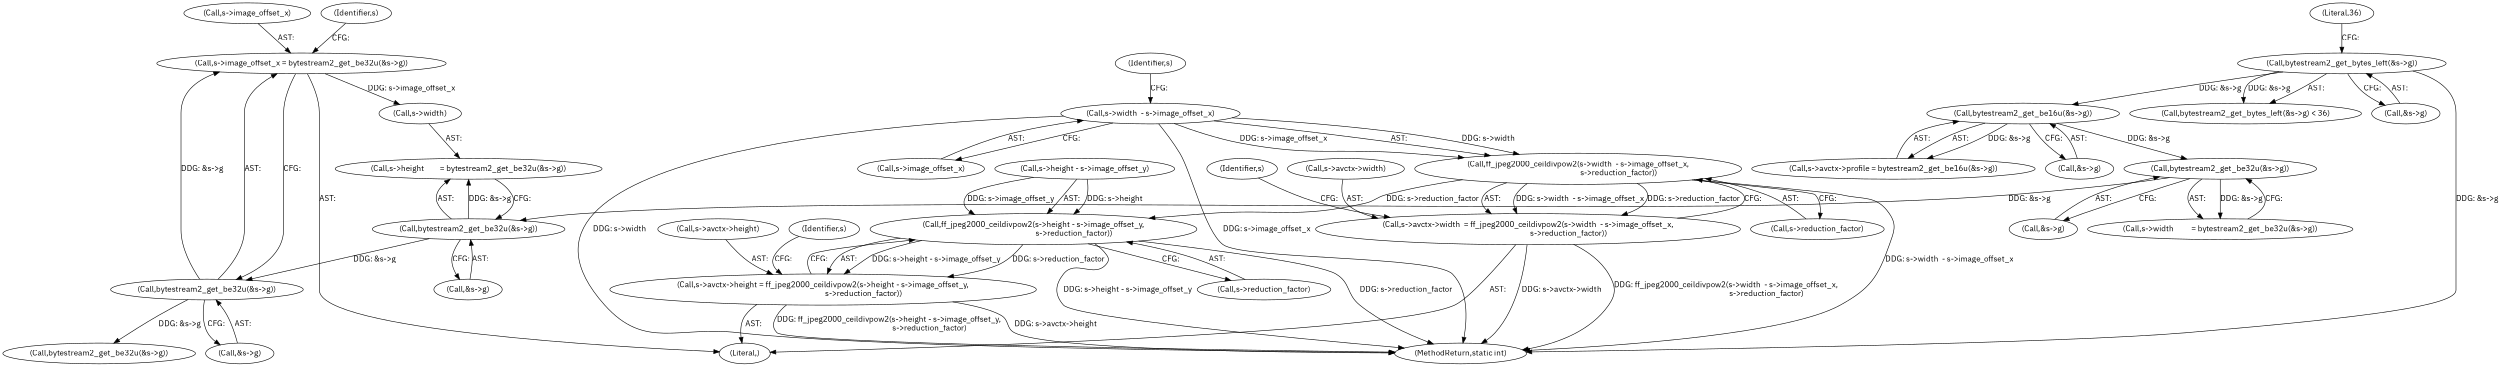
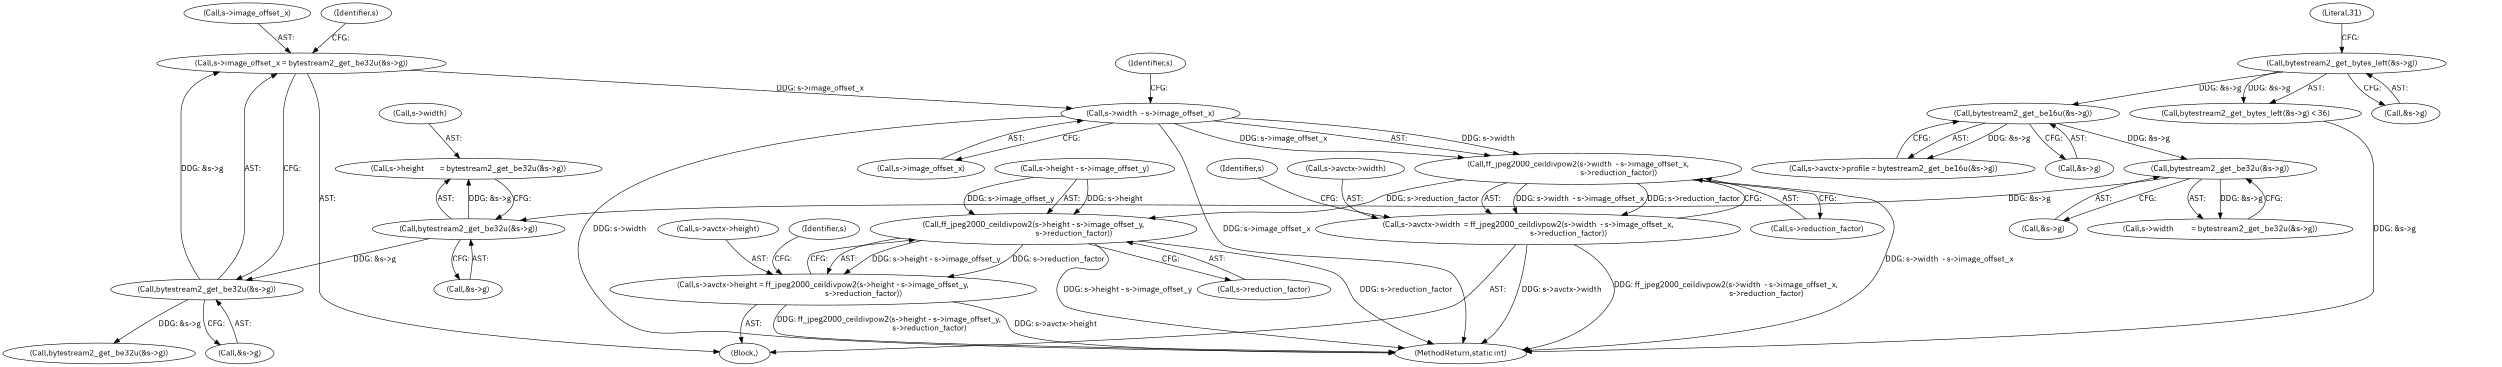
  digraph {
    fontname="IBM Plex Sans"
    node [fontname="IBM Plex Sans"]
    edge [fontname="IBM Plex Sans"]
    n1 [label="(Call,s->image_offset_x = bytestream2_get_be32u(&s->g))"]
    n2 [label="(Call,bytestream2_get_be32u(&s->g))"]
    n3 [label="(Call,s->width  - s->image_offset_x)"]
-   n4 [label="(Literal,)"]
+   n4 [label="(Block,)"]
    n5 [label="(Call,&s->g)"]
    n6 [label="(Call,bytestream2_get_be32u(&s->g))"]
    n7 [label="(MethodReturn,static int)"]
    n8 [label="(Call,ff_jpeg2000_ceildivpow2(s->width  - s->image_offset_x,\n                                               s->reduction_factor))"]
    n9 [label="(Call,s->image_offset_x)"]
    n10 [label="(Call,bytestream2_get_be32u(&s->g))"]
    n11 [label="(Call,s->height         = bytestream2_get_be32u(&s->g))"]
    n12 [label="(Call,&s->g)"]
    n13 [label="(Call,bytestream2_get_be32u(&s->g))"]
    n14 [label="(Call,s->width          = bytestream2_get_be32u(&s->g))"]
    n15 [label="(Call,&s->g)"]
    n16 [label="(Call,bytestream2_get_be16u(&s->g))"]
    n17 [label="(Call,s->avctx->profile = bytestream2_get_be16u(&s->g))"]
    n18 [label="(Call,&s->g)"]
    n19 [label="(Call,bytestream2_get_bytes_left(&s->g))"]
    n20 [label="(Call,bytestream2_get_bytes_left(&s->g) < 36)"]
    n21 [label="(Call,&s->g)"]
    n22 [label="(Call,s->avctx->width  = ff_jpeg2000_ceildivpow2(s->width  - s->image_offset_x,\n                                               s->reduction_factor))"]
    n23 [label="(Call,ff_jpeg2000_ceildivpow2(s->height - s->image_offset_y,\n                                               s->reduction_factor))"]
    n24 [label="(Call,s->reduction_factor)"]
    n25 [label="(Call,s->avctx->height = ff_jpeg2000_ceildivpow2(s->height - s->image_offset_y,\n                                               s->reduction_factor))"]
    n26 [label="(Call,s->reduction_factor)"]
    n27 [label="(Call,s->width)"]
    n28 [label="(Identifier,s)"]
-   n29 [label="(Literal,36)"]
+   n29 [label="(Literal,31)"]
    n30 [label="(Identifier,s)"]
    n31 [label="(Identifier,s)"]
    n32 [label="(Call,s->height - s->image_offset_y)"]
    n33 [label="(Call,s->avctx->width)"]
    n34 [label="(Call,s->image_offset_x)"]
    n35 [label="(Call,s->avctx->height)"]
    n36 [label="(Identifier,s)"]
    n1 -> n2 [label="CFG: "]
-   n1 -> n27 [label="DDG: s->image_offset_x"]
+   n1 -> n3 [label="DDG: s->image_offset_x"]
    n1 -> n4 [label="AST: "]
    n2 -> n1 [label="AST: "]
    n2 -> n1 [label="DDG: &s->g"]
    n2 -> n5 [label="CFG: "]
    n2 -> n6 [label="DDG: &s->g"]
    n3 -> n7 [label="DDG: s->width"]
    n3 -> n7 [label="DDG: s->image_offset_x"]
    n3 -> n8 [label="AST: "]
    n3 -> n8 [label="DDG: s->width"]
    n3 -> n8 [label="DDG: s->image_offset_x"]
    n3 -> n9 [label="CFG: "]
    n5 -> n2 [label="AST: "]
    n8 -> n7 [label="DDG: s->width  - s->image_offset_x"]
    n8 -> n22 [label="AST: "]
    n8 -> n22 [label="DDG: s->width  - s->image_offset_x"]
    n8 -> n22 [label="DDG: s->reduction_factor"]
    n8 -> n23 [label="DDG: s->reduction_factor"]
    n8 -> n24 [label="CFG: "]
    n9 -> n3 [label="AST: "]
    n10 -> n2 [label="DDG: &s->g"]
    n10 -> n11 [label="AST: "]
    n10 -> n11 [label="DDG: &s->g"]
    n10 -> n12 [label="CFG: "]
    n11 -> n10 [label="CFG: "]
    n12 -> n10 [label="AST: "]
    n13 -> n10 [label="DDG: &s->g"]
    n13 -> n14 [label="AST: "]
    n13 -> n14 [label="DDG: &s->g"]
    n13 -> n15 [label="CFG: "]
    n14 -> n13 [label="CFG: "]
    n15 -> n13 [label="AST: "]
    n16 -> n13 [label="DDG: &s->g"]
    n16 -> n17 [label="AST: "]
    n16 -> n17 [label="DDG: &s->g"]
    n16 -> n18 [label="CFG: "]
-   n17 -> n16 [label="AST: "]
+   n17 -> n16 [label="CFG: "]
    n18 -> n16 [label="AST: "]
-   n19 -> n7 [label="DDG: &s->g"]
+   n20 -> n7 [label="DDG: &s->g"]
    n19 -> n16 [label="DDG: &s->g"]
    n19 -> n20 [label="AST: "]
    n19 -> n20 [label="DDG: &s->g"]
    n19 -> n21 [label="CFG: "]
    n21 -> n19 [label="AST: "]
    n22 -> n4 [label="AST: "]
    n22 -> n7 [label="DDG: ff_jpeg2000_ceildivpow2(s->width  - s->image_offset_x,\n                                               s->reduction_factor)"]
    n22 -> n7 [label="DDG: s->avctx->width"]
    n22 -> n8 [label="CFG: "]
    n23 -> n7 [label="DDG: s->height - s->image_offset_y"]
    n23 -> n7 [label="DDG: s->reduction_factor"]
    n23 -> n25 [label="AST: "]
    n23 -> n25 [label="DDG: s->height - s->image_offset_y"]
    n23 -> n25 [label="DDG: s->reduction_factor"]
    n23 -> n26 [label="CFG: "]
    n24 -> n8 [label="AST: "]
    n25 -> n4 [label="AST: "]
    n25 -> n7 [label="DDG: ff_jpeg2000_ceildivpow2(s->height - s->image_offset_y,\n                                               s->reduction_factor)"]
    n25 -> n7 [label="DDG: s->avctx->height"]
    n25 -> n23 [label="CFG: "]
    n26 -> n23 [label="AST: "]
    n27 -> n11 [label="AST: "]
    n28 -> n1 [label="CFG: "]
    n29 -> n19 [label="CFG: "]
    n30 -> n22 [label="CFG: "]
    n31 -> n3 [label="CFG: "]
    n32 -> n23 [label="AST: "]
    n32 -> n23 [label="DDG: s->height"]
    n32 -> n23 [label="DDG: s->image_offset_y"]
    n33 -> n22 [label="AST: "]
    n34 -> n1 [label="AST: "]
    n35 -> n25 [label="AST: "]
    n36 -> n25 [label="CFG: "]
  }
